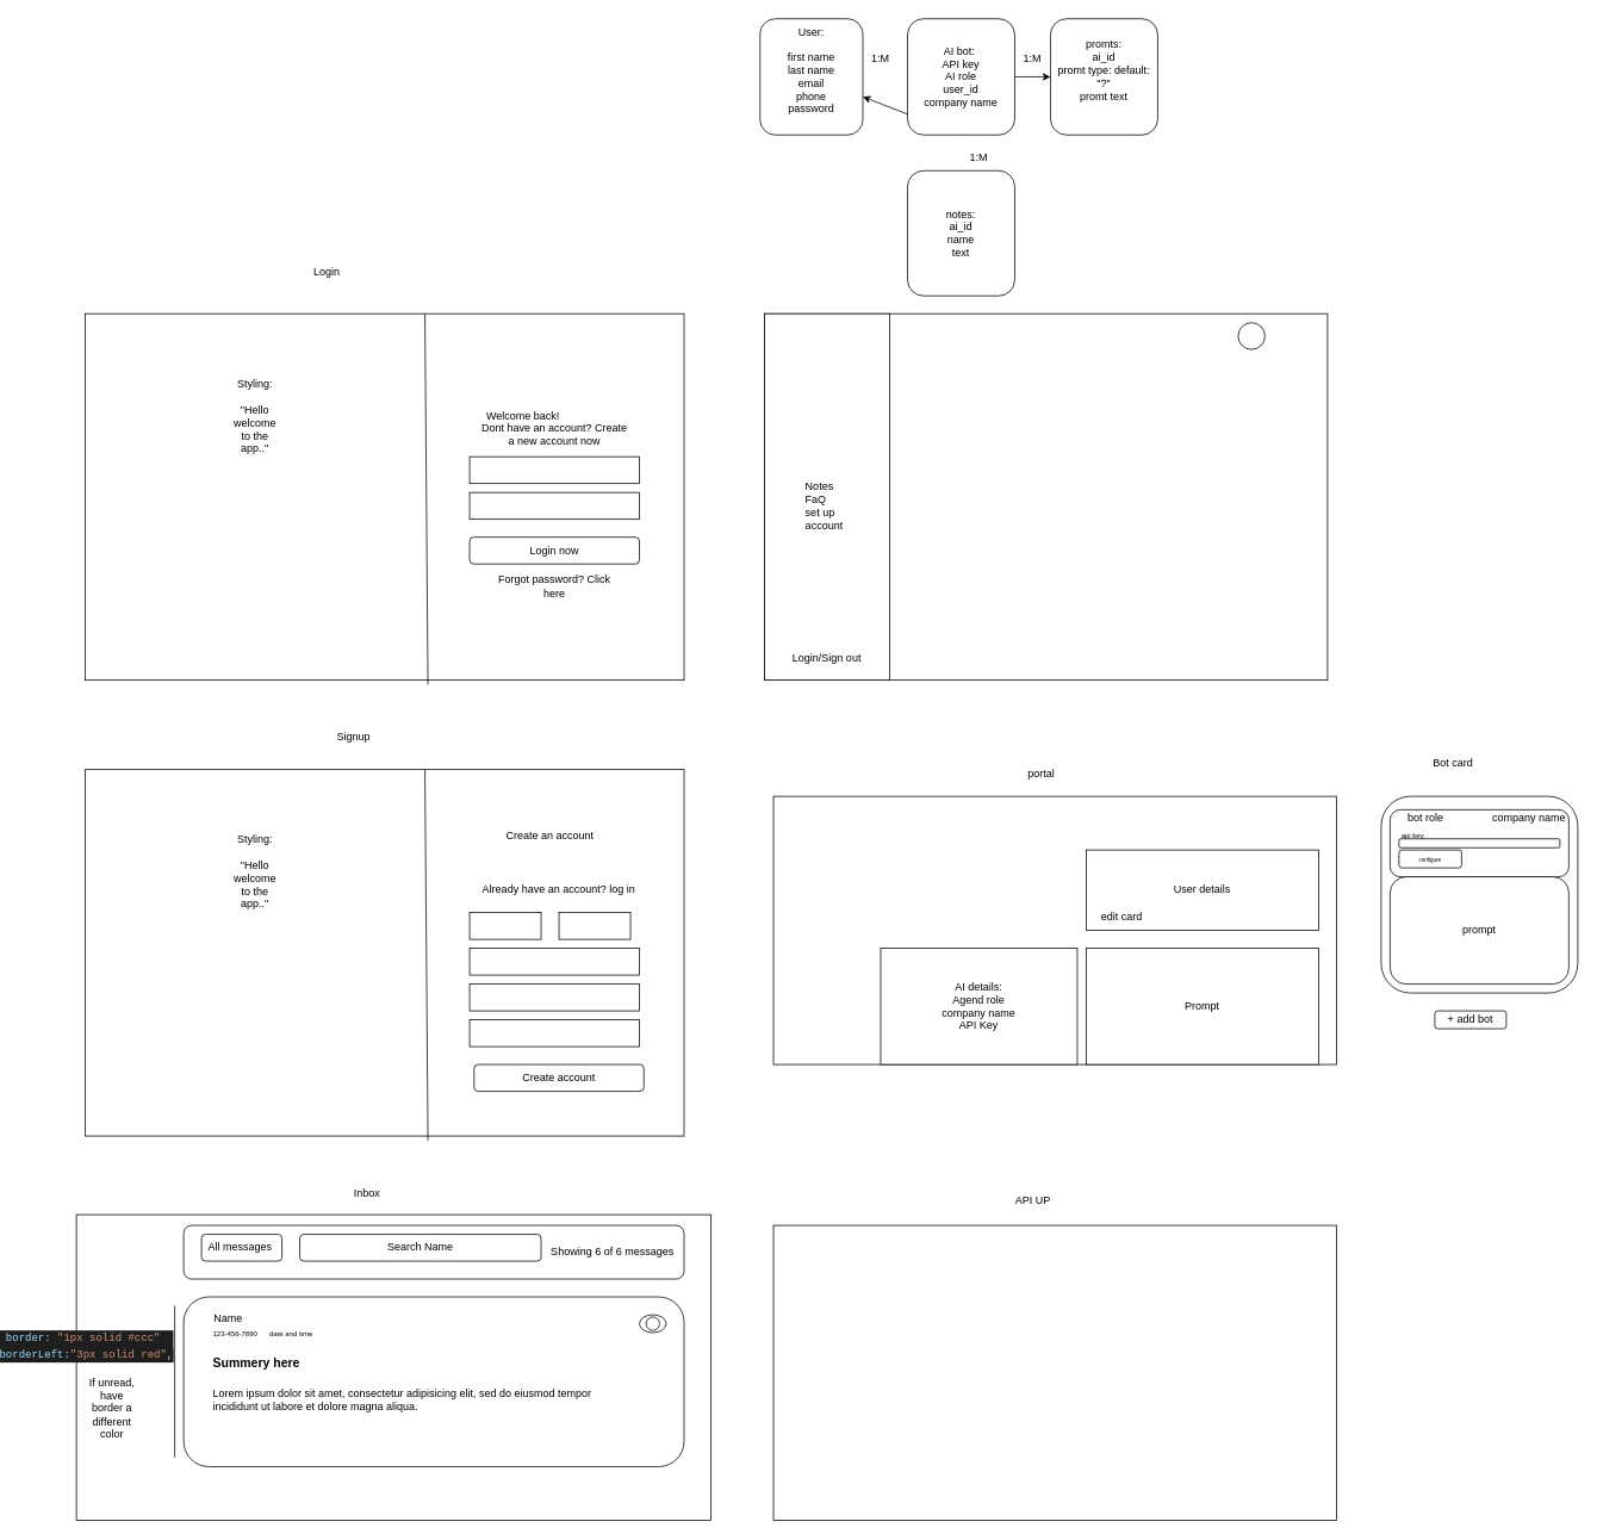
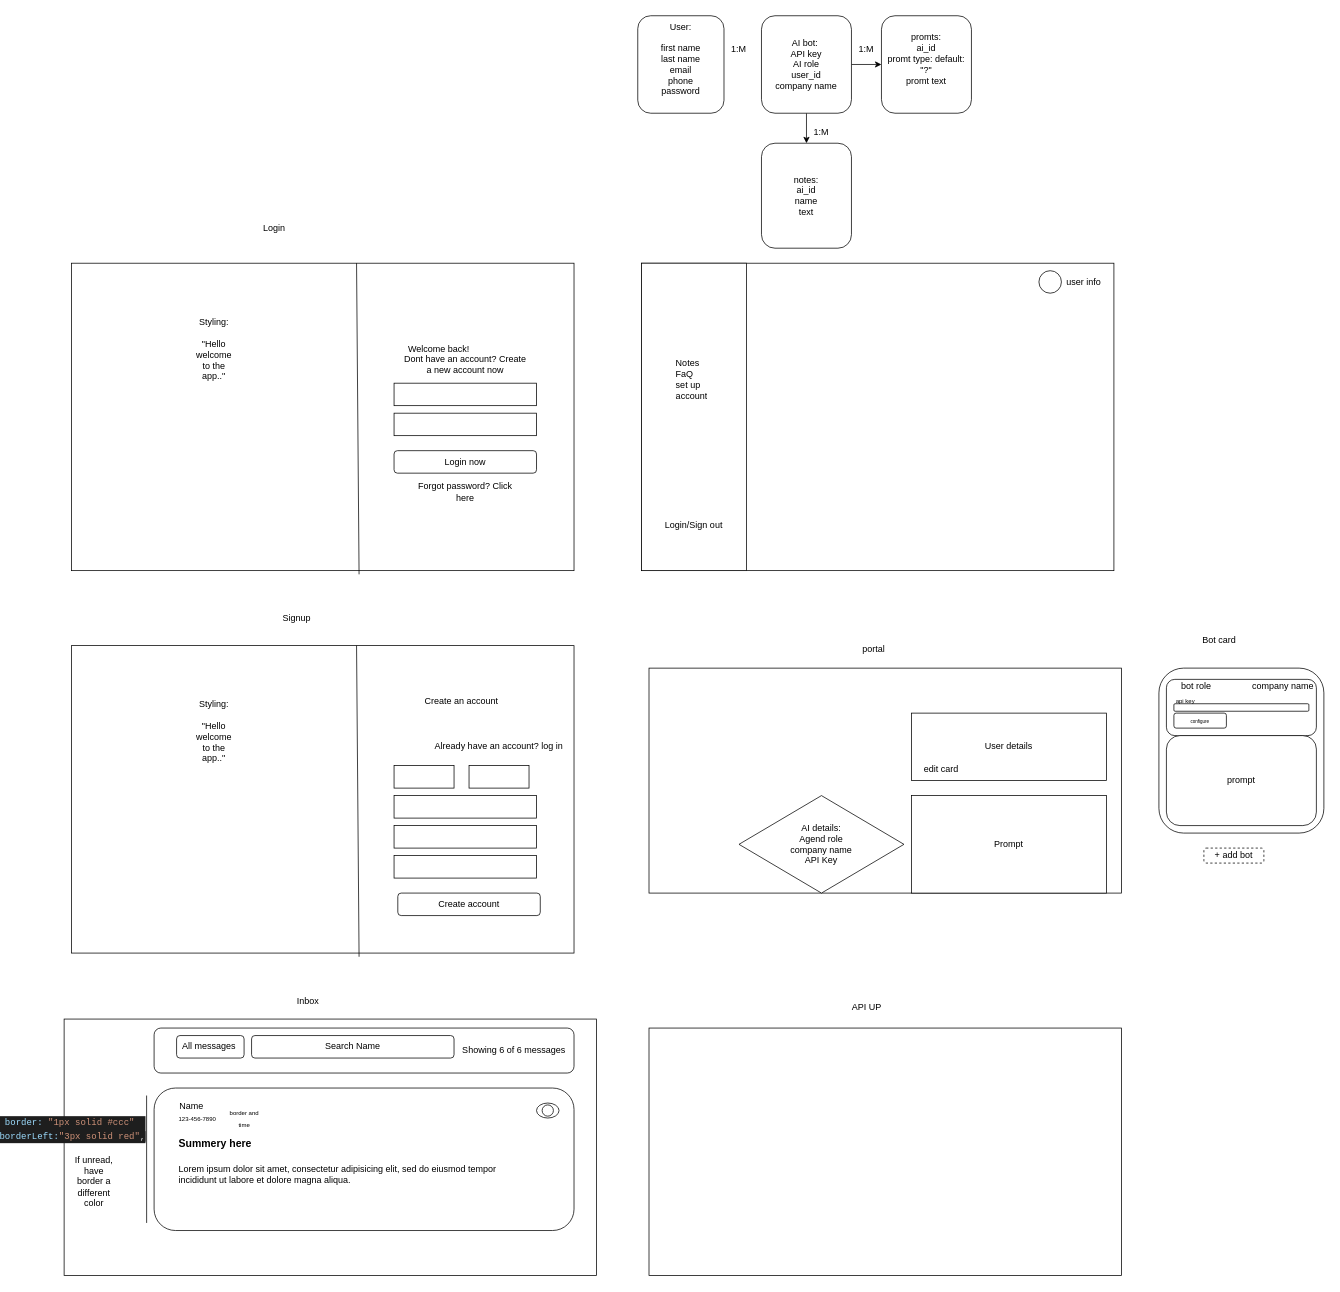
  <mxCell id="0" />
  <mxCell id="1" parent="0" />
  <mxCell id="2" value="User:&lt;br&gt;&lt;br&gt;&lt;div&gt;first name&lt;br&gt;last name&lt;br&gt;email&lt;br&gt;phone&lt;br&gt;password&lt;br&gt;&lt;br&gt;&lt;/div&gt;" style="rounded=1;whiteSpace=wrap;html=1;" parent="1" vertex="1"><mxGeometry x="795" y="20" width="115" height="130" as="geometry" /></mxCell>
  <mxCell id="3" value="" style="group" parent="1" vertex="1" connectable="0"><mxGeometry x="810" y="850" width="630" height="340" as="geometry" /></mxCell>
  <mxCell id="4" value="" style="group" parent="3" vertex="1" connectable="0"><mxGeometry y="40" width="630" height="300" as="geometry" /></mxCell>
  <mxCell id="5" value="" style="rounded=0;whiteSpace=wrap;html=1;" parent="4" vertex="1"><mxGeometry width="630" height="300" as="geometry" /></mxCell>
  <mxCell id="6" value="" style="group" parent="4" vertex="1" connectable="0"><mxGeometry x="270" y="30" width="340" height="120" as="geometry" /></mxCell>
  <mxCell id="7" value="User details" style="rounded=0;whiteSpace=wrap;html=1;" parent="6" vertex="1"><mxGeometry x="80" y="30" width="260" height="90" as="geometry" /></mxCell>
  <mxCell id="8" value="edit card" style="text;html=1;align=center;verticalAlign=middle;whiteSpace=wrap;rounded=0;" parent="6" vertex="1"><mxGeometry x="90" y="90" width="60" height="30" as="geometry" /></mxCell>
  <mxCell id="9" value="Prompt" style="rounded=0;whiteSpace=wrap;html=1;" parent="4" vertex="1"><mxGeometry x="350" y="170" width="260" height="130" as="geometry" /></mxCell>
- <mxCell id="10" value="AI details:&lt;br&gt;Agend role&lt;br&gt;company name&lt;br&gt;API Key" style="rounded=0;whiteSpace=wrap;html=1;" parent="4" vertex="1"><mxGeometry x="120" y="170" width="220" height="130" as="geometry" /></mxCell>
+ <mxCell id="10" value="AI details:&lt;br&gt;Agend role&lt;br&gt;company name&lt;br&gt;API Key" style="rhombus;whiteSpace=wrap;html=1;" parent="4" vertex="1"><mxGeometry x="120" y="170" width="220" height="130" as="geometry" /></mxCell>
  <mxCell id="11" value="portal" style="text;html=1;align=center;verticalAlign=middle;whiteSpace=wrap;rounded=0;" parent="3" vertex="1"><mxGeometry x="270" width="60" height="30" as="geometry" /></mxCell>
  <mxCell id="12" value="" style="group" parent="1" vertex="1" connectable="0"><mxGeometry x="800" y="350" width="630" height="410" as="geometry" /></mxCell>
  <mxCell id="13" value="" style="rounded=0;whiteSpace=wrap;html=1;" parent="12" vertex="1"><mxGeometry width="630" height="410" as="geometry" /></mxCell>
  <mxCell id="14" value="" style="rounded=0;whiteSpace=wrap;html=1;" parent="12" vertex="1"><mxGeometry width="140" height="410" as="geometry" /></mxCell>
- <mxCell id="15" value="Notes&lt;br&gt;&lt;div&gt;FaQ&lt;/div&gt;&lt;div&gt;set up&lt;/div&gt;&lt;div&gt;account&lt;/div&gt;" style="text;strokeColor=none;fillColor=none;align=left;verticalAlign=middle;spacingLeft=4;spacingRight=4;overflow=hidden;points=[[0,0.5],[1,0.5]];portConstraint=eastwest;rotatable=0;whiteSpace=wrap;html=1;" parent="12" vertex="1"><mxGeometry x="40" y="160" width="80" height="110" as="geometry" /></mxCell>
- <mxCell id="16" value="Login/Sign out" style="text;html=1;align=center;verticalAlign=middle;whiteSpace=wrap;rounded=0;" parent="12" vertex="1"><mxGeometry x="25" y="370" width="90" height="30" as="geometry" /></mxCell>
+ <mxCell id="15" value="Notes&lt;br&gt;&lt;div&gt;FaQ&lt;/div&gt;&lt;div&gt;set up&lt;/div&gt;&lt;div&gt;account&lt;/div&gt;" style="text;strokeColor=none;fillColor=none;align=left;verticalAlign=middle;spacingLeft=4;spacingRight=4;overflow=hidden;points=[[0,0.5],[1,0.5]];portConstraint=eastwest;rotatable=0;whiteSpace=wrap;html=1;" parent="12" vertex="1"><mxGeometry x="40" y="100" width="80" height="110" as="geometry" /></mxCell>
+ <mxCell id="16" value="Login/Sign out" style="text;html=1;align=center;verticalAlign=middle;whiteSpace=wrap;rounded=0;" parent="12" vertex="1"><mxGeometry x="25" y="335" width="90" height="30" as="geometry" /></mxCell>
  <mxCell id="17" value="" style="ellipse;whiteSpace=wrap;html=1;aspect=fixed;" parent="12" vertex="1"><mxGeometry x="530" y="10" width="30" height="30" as="geometry" /></mxCell>
+ <mxCell id="18" value="user info" style="text;html=1;align=center;verticalAlign=middle;whiteSpace=wrap;rounded=0;" parent="12" vertex="1"><mxGeometry x="560" y="10" width="60" height="30" as="geometry" /></mxCell>
  <mxCell id="19" value="" style="rounded=0;whiteSpace=wrap;html=1;" parent="1" vertex="1"><mxGeometry x="810" y="1370" width="630" height="330" as="geometry" /></mxCell>
  <mxCell id="20" value="API UP" style="text;html=1;align=center;verticalAlign=middle;resizable=0;points=[];autosize=1;strokeColor=none;fillColor=none;" parent="1" vertex="1"><mxGeometry x="1065" y="1328" width="70" height="30" as="geometry" /></mxCell>
  <mxCell id="21" style="edgeStyle=none;html=1;exitX=1;exitY=0.5;exitDx=0;exitDy=0;" parent="1" source="23" target="24" edge="1"><mxGeometry relative="1" as="geometry" /></mxCell>
- <mxCell id="22" style="edgeStyle=none;html=1;exitX=0.5;exitY=1;exitDx=0;exitDy=0;" parent="1" source="23" target="2" edge="1"><mxGeometry relative="1" as="geometry" /></mxCell>
+ <mxCell id="22" style="edgeStyle=none;html=1;exitX=0.5;exitY=1;exitDx=0;exitDy=0;" parent="1" source="23" target="27" edge="1"><mxGeometry relative="1" as="geometry" /></mxCell>
  <mxCell id="23" value="AI bot:&amp;nbsp;&lt;br&gt;API key&lt;br&gt;AI role&lt;br&gt;user_id&lt;br&gt;company name" style="rounded=1;whiteSpace=wrap;html=1;" parent="1" vertex="1"><mxGeometry x="960" y="20" width="120" height="130" as="geometry" /></mxCell>
  <mxCell id="24" value="promts:&lt;br&gt;ai_id&lt;br&gt;promt type: default: &quot;?&quot;&lt;br&gt;promt text&lt;div&gt;&lt;br&gt;&lt;/div&gt;" style="rounded=1;whiteSpace=wrap;html=1;" parent="1" vertex="1"><mxGeometry x="1120" y="20" width="120" height="130" as="geometry" /></mxCell>
  <mxCell id="25" value="1:M" style="text;html=1;align=center;verticalAlign=middle;whiteSpace=wrap;rounded=0;" parent="1" vertex="1"><mxGeometry x="900" y="50" width="60" height="30" as="geometry" /></mxCell>
  <mxCell id="26" value="1:M" style="text;html=1;align=center;verticalAlign=middle;whiteSpace=wrap;rounded=0;" parent="1" vertex="1"><mxGeometry x="1070" y="50" width="60" height="30" as="geometry" /></mxCell>
  <mxCell id="27" value="notes:&lt;br&gt;ai_id&lt;br&gt;name&lt;br&gt;text" style="rounded=1;whiteSpace=wrap;html=1;" parent="1" vertex="1"><mxGeometry x="960" y="190" width="120" height="140" as="geometry" /></mxCell>
  <mxCell id="28" value="1:M" style="text;html=1;align=center;verticalAlign=middle;whiteSpace=wrap;rounded=0;" parent="1" vertex="1"><mxGeometry x="1010" y="160" width="60" height="30" as="geometry" /></mxCell>
  <mxCell id="29" value="" style="rounded=0;whiteSpace=wrap;html=1;" parent="1" vertex="1"><mxGeometry x="40" y="350" width="670" height="410" as="geometry" /></mxCell>
  <mxCell id="30" value="Login" style="text;html=1;align=center;verticalAlign=middle;resizable=0;points=[];autosize=1;strokeColor=none;fillColor=none;" parent="1" vertex="1"><mxGeometry x="285" y="288" width="50" height="30" as="geometry" /></mxCell>
  <mxCell id="31" value="" style="endArrow=none;html=1;entryX=0.673;entryY=-0.002;entryDx=0;entryDy=0;entryPerimeter=0;exitX=0.678;exitY=1.01;exitDx=0;exitDy=0;exitPerimeter=0;" parent="1" edge="1"><mxGeometry width="50" height="50" relative="1" as="geometry"><mxPoint x="423.35" y="764.92" as="sourcePoint" /><mxPoint x="420" y="350" as="targetPoint" /></mxGeometry></mxCell>
  <mxCell id="32" value="Styling:&lt;br&gt;&lt;br&gt;&quot;Hello welcome to the app..&quot;" style="text;html=1;align=center;verticalAlign=middle;whiteSpace=wrap;rounded=0;" parent="1" vertex="1"><mxGeometry x="200" y="450" width="60" height="30" as="geometry" /></mxCell>
  <mxCell id="33" value="Welcome back!" style="text;html=1;align=center;verticalAlign=middle;whiteSpace=wrap;rounded=0;" parent="1" vertex="1"><mxGeometry x="460" y="450" width="140" height="30" as="geometry" /></mxCell>
  <mxCell id="34" value="Dont have an account? Create a new account now" style="text;html=1;align=center;verticalAlign=middle;whiteSpace=wrap;rounded=0;" parent="1" vertex="1"><mxGeometry x="480" y="470" width="170" height="30" as="geometry" /></mxCell>
  <mxCell id="35" value="" style="rounded=0;whiteSpace=wrap;html=1;" parent="1" vertex="1"><mxGeometry x="470" y="510" width="190" height="30" as="geometry" /></mxCell>
  <mxCell id="36" value="" style="rounded=0;whiteSpace=wrap;html=1;" parent="1" vertex="1"><mxGeometry x="470" y="550" width="190" height="30" as="geometry" /></mxCell>
  <mxCell id="37" value="Login now" style="rounded=1;whiteSpace=wrap;html=1;" parent="1" vertex="1"><mxGeometry x="470" y="600" width="190" height="30" as="geometry" /></mxCell>
  <mxCell id="38" value="Forgot password? Click here" style="text;html=1;align=center;verticalAlign=middle;whiteSpace=wrap;rounded=0;" parent="1" vertex="1"><mxGeometry x="490" y="640" width="150" height="30" as="geometry" /></mxCell>
  <mxCell id="39" value="" style="rounded=0;whiteSpace=wrap;html=1;" parent="1" vertex="1"><mxGeometry x="40" y="860" width="670" height="410" as="geometry" /></mxCell>
  <mxCell id="40" value="" style="endArrow=none;html=1;entryX=0.673;entryY=-0.002;entryDx=0;entryDy=0;entryPerimeter=0;exitX=0.678;exitY=1.01;exitDx=0;exitDy=0;exitPerimeter=0;" parent="1" edge="1"><mxGeometry width="50" height="50" relative="1" as="geometry"><mxPoint x="423.35" y="1274.92" as="sourcePoint" /><mxPoint x="420" y="860" as="targetPoint" /></mxGeometry></mxCell>
  <mxCell id="41" value="Styling:&lt;br&gt;&lt;br&gt;&quot;Hello welcome to the app..&quot;" style="text;html=1;align=center;verticalAlign=middle;whiteSpace=wrap;rounded=0;" parent="1" vertex="1"><mxGeometry x="200" y="960" width="60" height="30" as="geometry" /></mxCell>
  <mxCell id="42" value="Create an account" style="text;html=1;align=center;verticalAlign=middle;whiteSpace=wrap;rounded=0;" parent="1" vertex="1"><mxGeometry x="490" y="920" width="140" height="30" as="geometry" /></mxCell>
- <mxCell id="43" value="Already have an account? log in" style="text;html=1;align=center;verticalAlign=middle;whiteSpace=wrap;rounded=0;" parent="1" vertex="1"><mxGeometry x="480" y="980" width="180" height="30" as="geometry" /></mxCell>
+ <mxCell id="43" value="Already have an account? log in" style="text;html=1;align=center;verticalAlign=middle;whiteSpace=wrap;rounded=0;" parent="1" vertex="1"><mxGeometry x="520" y="980" width="180" height="30" as="geometry" /></mxCell>
  <mxCell id="44" value="" style="rounded=0;whiteSpace=wrap;html=1;" parent="1" vertex="1"><mxGeometry x="470" y="1020" width="80" height="30" as="geometry" /></mxCell>
  <mxCell id="45" value="" style="rounded=0;whiteSpace=wrap;html=1;" parent="1" vertex="1"><mxGeometry x="470" y="1060" width="190" height="30" as="geometry" /></mxCell>
  <mxCell id="46" value="Create account" style="rounded=1;whiteSpace=wrap;html=1;" parent="1" vertex="1"><mxGeometry x="475" y="1190" width="190" height="30" as="geometry" /></mxCell>
  <mxCell id="47" value="Signup" style="text;html=1;align=center;verticalAlign=middle;resizable=0;points=[];autosize=1;strokeColor=none;fillColor=none;" parent="1" vertex="1"><mxGeometry x="310" y="808" width="60" height="30" as="geometry" /></mxCell>
  <mxCell id="48" value="" style="rounded=0;whiteSpace=wrap;html=1;" parent="1" vertex="1"><mxGeometry x="570" y="1020" width="80" height="30" as="geometry" /></mxCell>
  <mxCell id="49" value="" style="rounded=0;whiteSpace=wrap;html=1;" parent="1" vertex="1"><mxGeometry x="470" y="1100" width="190" height="30" as="geometry" /></mxCell>
  <mxCell id="50" value="" style="rounded=0;whiteSpace=wrap;html=1;" parent="1" vertex="1"><mxGeometry x="470" y="1140" width="190" height="30" as="geometry" /></mxCell>
  <mxCell id="51" value="" style="rounded=1;whiteSpace=wrap;html=1;" parent="1" vertex="1"><mxGeometry x="1490" y="890" width="220" height="220" as="geometry" /></mxCell>
  <mxCell id="52" value="Bot card" style="text;html=1;align=center;verticalAlign=middle;resizable=0;points=[];autosize=1;strokeColor=none;fillColor=none;" parent="1" vertex="1"><mxGeometry x="1535" y="838" width="70" height="30" as="geometry" /></mxCell>
  <mxCell id="53" value="" style="rounded=1;whiteSpace=wrap;html=1;" parent="1" vertex="1"><mxGeometry x="1500" y="905" width="200" height="75" as="geometry" /></mxCell>
  <mxCell id="54" value="" style="rounded=1;whiteSpace=wrap;html=1;" parent="1" vertex="1"><mxGeometry x="1510" y="937.5" width="180" height="10" as="geometry" /></mxCell>
  <mxCell id="55" value="bot role" style="text;html=1;align=center;verticalAlign=middle;whiteSpace=wrap;rounded=0;" parent="1" vertex="1"><mxGeometry x="1510" y="900" width="60" height="30" as="geometry" /></mxCell>
  <mxCell id="56" value="company name" style="text;html=1;align=center;verticalAlign=middle;resizable=0;points=[];autosize=1;strokeColor=none;fillColor=none;" parent="1" vertex="1"><mxGeometry x="1600" y="900" width="110" height="30" as="geometry" /></mxCell>
  <mxCell id="57" value="&lt;font style=&quot;font-size: 8px;&quot;&gt;api key&lt;/font&gt;" style="text;html=1;align=center;verticalAlign=middle;resizable=0;points=[];autosize=1;strokeColor=none;fillColor=none;" parent="1" vertex="1"><mxGeometry x="1500" y="917.5" width="50" height="30" as="geometry" /></mxCell>
  <mxCell id="58" value="&lt;font style=&quot;font-size: 6px;&quot;&gt;configure&lt;/font&gt;" style="rounded=1;whiteSpace=wrap;html=1;" parent="1" vertex="1"><mxGeometry x="1510" y="950" width="70" height="20" as="geometry" /></mxCell>
  <mxCell id="59" value="prompt" style="rounded=1;whiteSpace=wrap;html=1;" parent="1" vertex="1"><mxGeometry x="1500" y="980" width="200" height="120" as="geometry" /></mxCell>
- <mxCell id="60" value="+ add bot" style="rounded=1;whiteSpace=wrap;html=1;" parent="1" vertex="1"><mxGeometry x="1550" y="1130" width="80" height="20" as="geometry" /></mxCell>
+ <mxCell id="60" value="+ add bot" style="rounded=1;whiteSpace=wrap;html=1;dashed=1;" parent="1" vertex="1"><mxGeometry x="1550" y="1130" width="80" height="20" as="geometry" /></mxCell>
  <mxCell id="61" value="" style="rounded=0;whiteSpace=wrap;html=1;" parent="1" vertex="1"><mxGeometry x="30" y="1358" width="710" height="342" as="geometry" /></mxCell>
  <mxCell id="62" value="Inbox" style="text;html=1;align=center;verticalAlign=middle;resizable=0;points=[];autosize=1;strokeColor=none;fillColor=none;" parent="1" vertex="1"><mxGeometry x="330" y="1320" width="50" height="30" as="geometry" /></mxCell>
  <mxCell id="63" value="" style="rounded=1;whiteSpace=wrap;html=1;" parent="1" vertex="1"><mxGeometry x="150" y="1370" width="560" height="60" as="geometry" /></mxCell>
- <mxCell id="64" value="All messages&amp;nbsp;" style="rounded=1;whiteSpace=wrap;html=1;" parent="1" vertex="1"><mxGeometry x="170" y="1380" width="90" height="30" as="geometry" /></mxCell>
+ <mxCell id="64" value="All messages&amp;nbsp;" style="rounded=1;whiteSpace=wrap;html=1;" parent="1" vertex="1"><mxGeometry x="180" y="1380" width="90" height="30" as="geometry" /></mxCell>
  <mxCell id="65" value="Search Name" style="rounded=1;whiteSpace=wrap;html=1;" parent="1" vertex="1"><mxGeometry x="280" y="1380" width="270" height="30" as="geometry" /></mxCell>
  <mxCell id="66" value="Showing 6 of 6 messages" style="text;html=1;align=center;verticalAlign=middle;whiteSpace=wrap;rounded=0;" parent="1" vertex="1"><mxGeometry x="530" y="1385" width="200" height="30" as="geometry" /></mxCell>
  <mxCell id="67" value="" style="rounded=1;whiteSpace=wrap;html=1;" parent="1" vertex="1"><mxGeometry x="150" y="1450" width="560" height="190" as="geometry" /></mxCell>
  <mxCell id="68" value="Name" style="text;html=1;align=center;verticalAlign=middle;whiteSpace=wrap;rounded=0;" parent="1" vertex="1"><mxGeometry x="170" y="1460" width="60" height="30" as="geometry" /></mxCell>
- <mxCell id="69" value="&lt;font style=&quot;font-size: 8px;&quot;&gt;date and time&lt;/font&gt;" style="text;html=1;align=center;verticalAlign=middle;whiteSpace=wrap;rounded=0;" parent="1" vertex="1"><mxGeometry x="245" y="1475" width="51" height="30" as="geometry" /></mxCell>
+ <mxCell id="69" value="&lt;font style=&quot;font-size: 8px;&quot;&gt;border and time&lt;/font&gt;" style="text;html=1;align=center;verticalAlign=middle;whiteSpace=wrap;rounded=0;" parent="1" vertex="1"><mxGeometry x="245" y="1475" width="51" height="30" as="geometry" /></mxCell>
  <mxCell id="70" value="&lt;font style=&quot;font-size: 8px;&quot;&gt;123-456-7890&lt;/font&gt;" style="text;html=1;align=center;verticalAlign=middle;whiteSpace=wrap;rounded=0;" parent="1" vertex="1"><mxGeometry x="163" y="1476" width="90" height="30" as="geometry" /></mxCell>
  <mxCell id="71" value="&lt;h1 style=&quot;margin-top: 0px;&quot;&gt;&lt;font style=&quot;font-size: 14px;&quot;&gt;Summery here&lt;/font&gt;&lt;/h1&gt;&lt;p&gt;Lorem ipsum dolor sit amet, consectetur adipisicing elit, sed do eiusmod tempor incididunt ut labore et dolore magna aliqua.&lt;/p&gt;" style="text;html=1;whiteSpace=wrap;overflow=hidden;rounded=0;" parent="1" vertex="1"><mxGeometry x="180.5" y="1500" width="459.5" height="120" as="geometry" /></mxCell>
  <mxCell id="72" value="" style="ellipse;whiteSpace=wrap;html=1;" parent="1" vertex="1"><mxGeometry x="660" y="1470" width="30" height="20" as="geometry" /></mxCell>
  <mxCell id="73" value="" style="ellipse;whiteSpace=wrap;html=1;aspect=fixed;" parent="1" vertex="1"><mxGeometry x="667.5" y="1472.5" width="15" height="15" as="geometry" /></mxCell>
  <mxCell id="74" value="" style="endArrow=none;html=1;exitX=0.155;exitY=0.795;exitDx=0;exitDy=0;exitPerimeter=0;" parent="1" source="61" edge="1"><mxGeometry width="50" height="50" relative="1" as="geometry"><mxPoint x="100" y="1510" as="sourcePoint" /><mxPoint x="140" y="1460" as="targetPoint" /></mxGeometry></mxCell>
  <mxCell id="75" value="&lt;div style=&quot;background-color: rgb(30, 30, 30); font-family: Menlo, Monaco, &amp;quot;Courier New&amp;quot;, monospace; line-height: 18px; white-space: pre; color: rgb(212, 212, 212);&quot;&gt;&lt;div style=&quot;&quot;&gt;&lt;span style=&quot;color: rgb(156, 220, 254);&quot;&gt;border&lt;/span&gt;&lt;span style=&quot;color: rgb(156, 220, 254);&quot;&gt;:&lt;/span&gt;&lt;span style=&quot;color: rgb(212, 212, 212);&quot;&gt; &lt;/span&gt;&lt;span style=&quot;color: rgb(206, 145, 120);&quot;&gt;&quot;1px solid #ccc&quot;&lt;/span&gt;&lt;span style=&quot;color: rgb(206, 145, 120);&quot;&gt;&lt;font color=&quot;#d4d4d4&quot;&gt; &lt;br/&gt;&lt;/font&gt;&lt;/span&gt;&lt;span style=&quot;background-color: light-dark(rgb(30, 30, 30), rgb(211, 211, 211)); color: rgb(156, 220, 254);&quot;&gt;borderLeft&lt;/span&gt;&lt;span style=&quot;background-color: light-dark(rgb(30, 30, 30), rgb(211, 211, 211)); color: rgb(156, 220, 254);&quot;&gt;:&lt;/span&gt;&lt;span style=&quot;background-color: light-dark(rgb(30, 30, 30), rgb(211, 211, 211)); color: rgb(206, 145, 120);&quot;&gt;&quot;3px solid red&quot;&lt;/span&gt;&lt;span style=&quot;background-color: light-dark(rgb(30, 30, 30), rgb(211, 211, 211)); color: rgb(212, 212, 212);&quot;&gt;,&lt;/span&gt;&lt;/div&gt;&lt;/div&gt;" style="text;html=1;align=center;verticalAlign=middle;whiteSpace=wrap;rounded=0;" parent="1" vertex="1"><mxGeometry x="20" y="1490" width="43" height="30" as="geometry" /></mxCell>
  <mxCell id="76" value="If unread, have border a different color" style="text;html=1;align=center;verticalAlign=middle;whiteSpace=wrap;rounded=0;" parent="1" vertex="1"><mxGeometry x="40" y="1560" width="60" height="30" as="geometry" /></mxCell>
